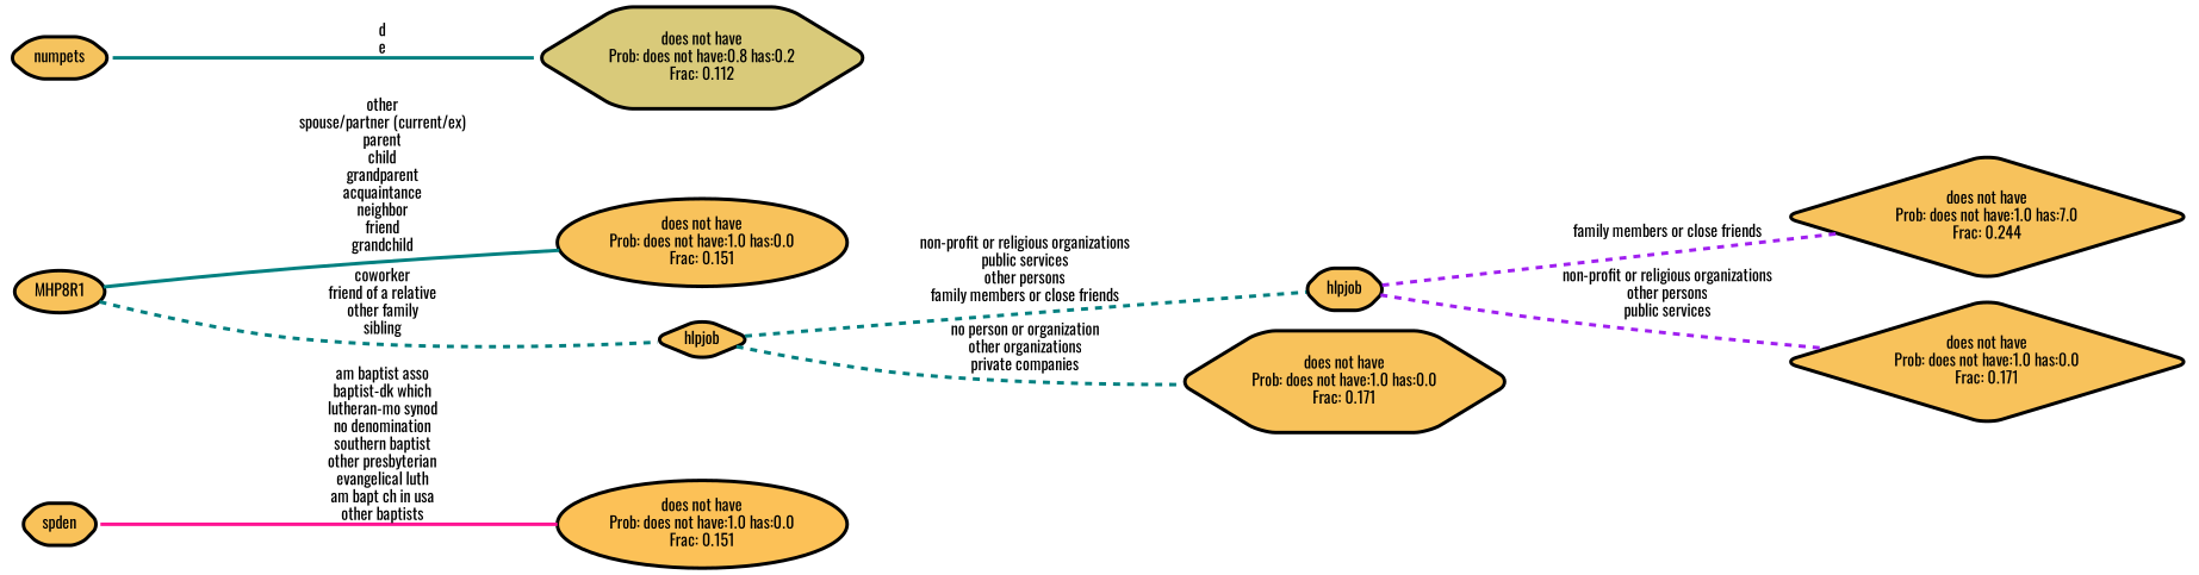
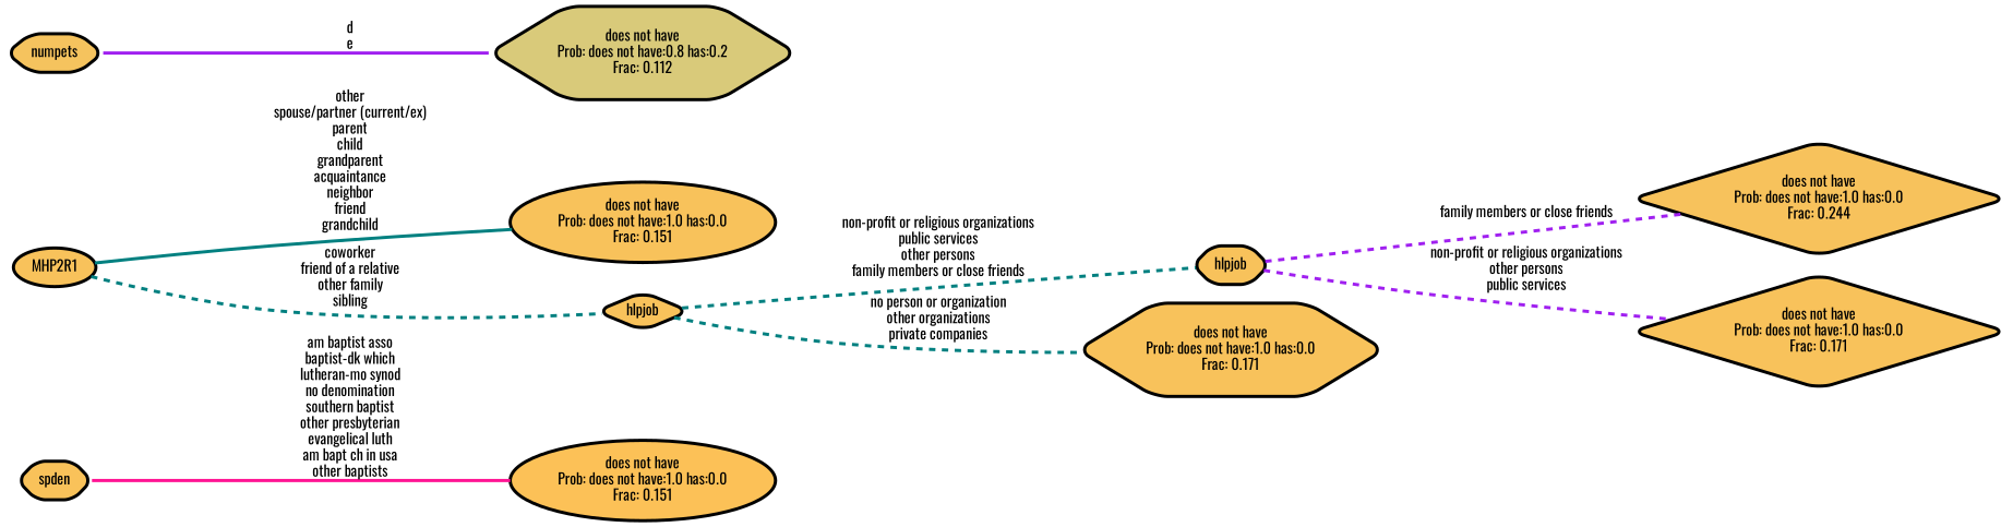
  graph {
    fontname=Oswald
    rankdir=LR
    ranksep="0 equally"
    splines=straight
    node [color=black fillcolor="#f8c25b" fontcolor=black fontname=Oswald penwidth=3 shape=hexagon style="filled, rounded"]
    edge [color=teal fontname=Oswald penwidth=3 style=dashed]
    n1 [fillcolor="#fcc157" label="does not have\nProb: does not have:1.0 has:0.0\nFrac: 0.151" shape=ellipse]
    n2 [fillcolor="#f9c25a" label=spden]
-   n3 [label=MHP8R1 shape=ellipse]
+   n3 [label=MHP2R1 shape=ellipse]
    n4 [label="does not have\nProb: does not have:1.0 has:0.0\nFrac: 0.151" shape=ellipse]
    n5 [label=hlpjob shape=diamond]
    n6 [label=hlpjob]
    n7 [label="does not have\nProb: does not have:1.0 has:0.0\nFrac: 0.171"]
-   n8 [fillcolor="#f7c25c" label="does not have\nProb: does not have:1.0 has:7.0\nFrac: 0.244" shape=diamond]
+   n8 [fillcolor="#f7c25c" label="does not have\nProb: does not have:1.0 has:0.0\nFrac: 0.244" shape=diamond]
    n9 [label="does not have\nProb: does not have:1.0 has:0.0\nFrac: 0.171" shape=diamond]
    n10 [fillcolor="#f5c35e" label=numpets]
    n11 [fillcolor="#d9ca7a" label="does not have\nProb: does not have:0.8 has:0.2\nFrac: 0.112"]
    subgraph sub_1 {
      rank=same
    }
    n2 -- n1 [color=deeppink label=" am baptist asso\n baptist-dk which\n lutheran-mo synod\n no denomination\n southern baptist\n other presbyterian\n evangelical luth\n am bapt ch in usa\n other baptists" style=solid]
    n3 -- n4 [label=" other\n spouse/partner (current/ex)\n parent\n child\n grandparent\n acquaintance\n neighbor\n friend\n grandchild" style=solid]
    n3 -- n5 [label=" coworker\n friend of a relative\n other family\n sibling"]
    n5 -- n6 [label=" non-profit or religious organizations\n public services\n other persons\n family members or close friends"]
    n5 -- n7 [label=" no person or organization\n other organizations\n private companies"]
    n6 -- n8 [color=purple label=" family members or close friends"]
    n6 -- n9 [color=purple label=" non-profit or religious organizations\n other persons\n public services"]
-   n10 -- n11 [label=" d\n e" style=solid]
+   n10 -- n11 [color=purple label=" d\n e" style=solid]
  }
